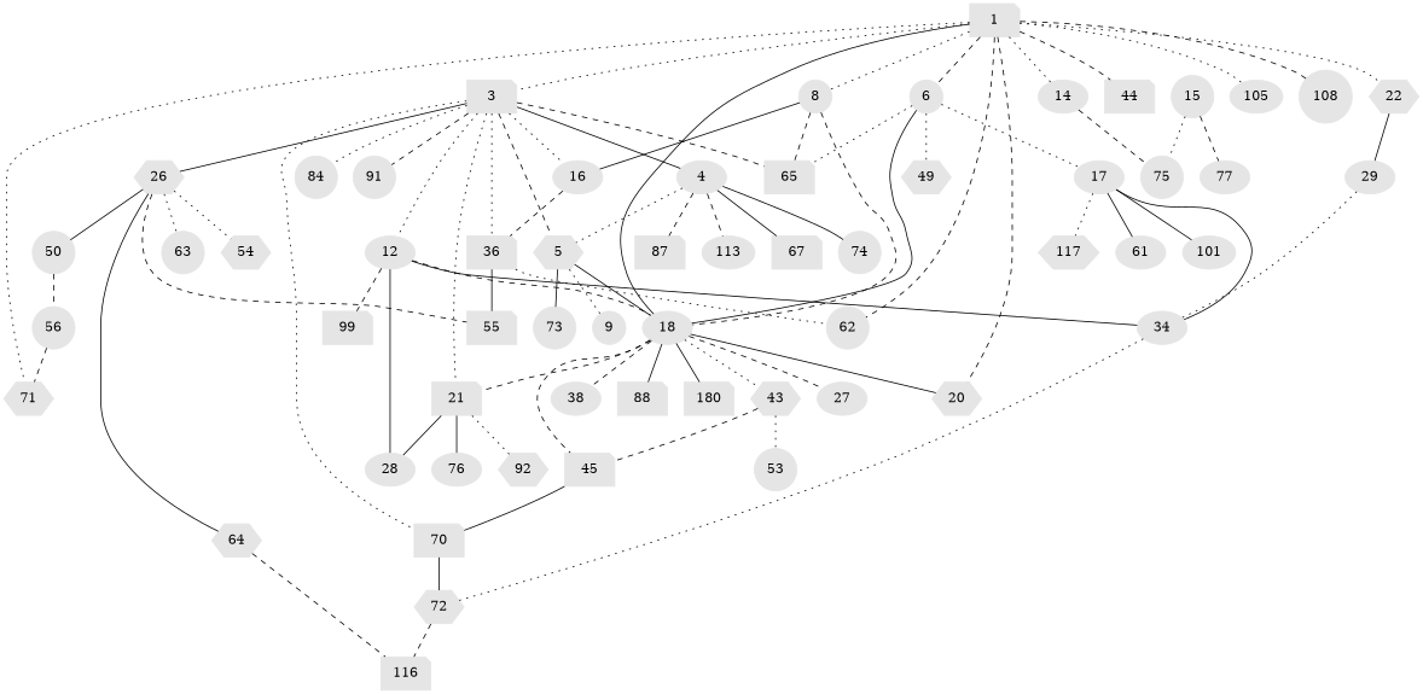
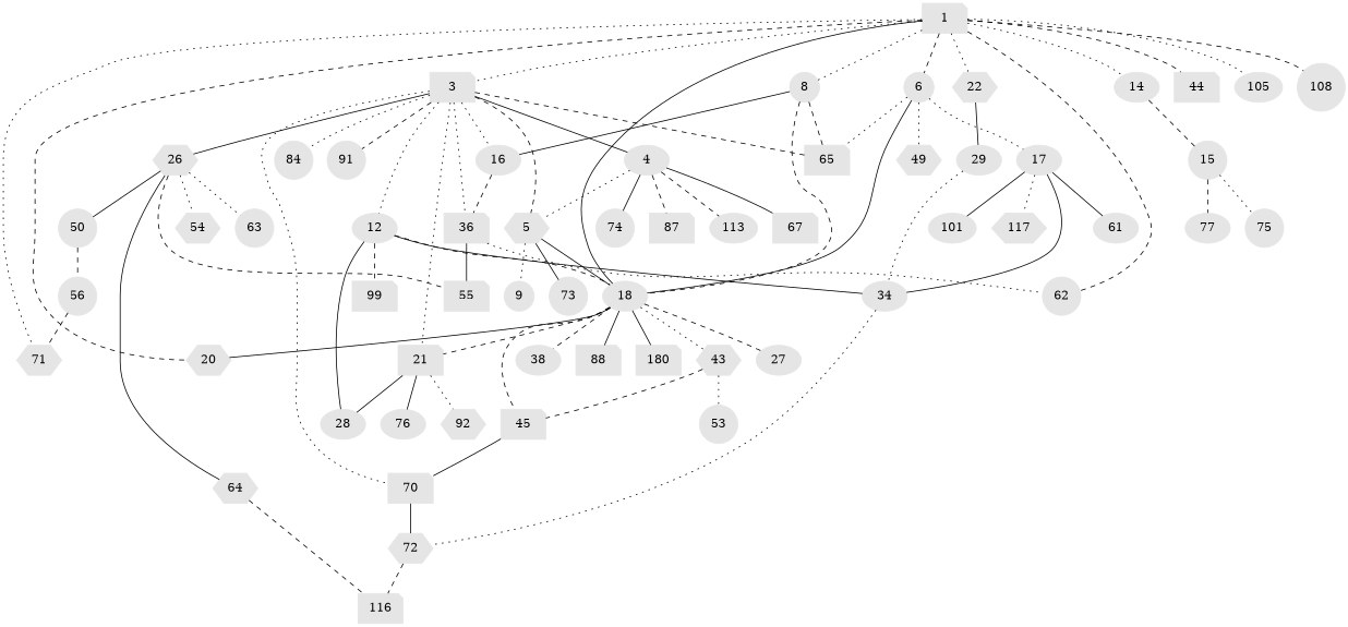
  graph {
    node [color=gray90 shape=ellipse style=filled]
    edge [style=dotted]
    1 [shape=note super="+2"]
    3 [shape=note super="+10+83+7+103"]
    6 [shape=circle super="+11"]
    8 [shape=circle super="+94"]
    14
    18 [super="+52+19"]
    20 [shape=hexagon super="+39+118"]
    22 [shape=hexagon super="+24"]
    44 [shape=note]
    62 [shape=circle]
    71 [shape=hexagon]
    105
    108 [shape=circle]
    4 [super="+33"]
    5 [shape=hexagon super="+66"]
    12 [super="+13"]
    16
    21 [shape=note super="+60"]
    26 [shape=hexagon super="+46+31+106+97"]
    36 [shape=note super="+78+58"]
    65 [shape=note super="+111"]
    70 [shape=note]
    84 [shape=circle super="+104"]
    91 [shape=circle]
    17
    49 [shape=hexagon]
    15 [shape=circle]
    27 [super="+98"]
    38 [super="+42+68"]
    43 [shape=hexagon super="+109"]
    45 [shape=note super="+107"]
    88 [shape=note]
    n33 [label=180 shape=note]
    29 [super="+37+41"]
    67 [shape=note]
    74 [shape=circle]
    87 [shape=note]
    113
    9 [shape=circle]
    73 [shape=circle]
    28 [super="+48"]
    34 [super="+47"]
    99 [shape=note]
    76 [super="+82"]
    92 [shape=hexagon]
    50 [shape=circle]
    54 [shape=hexagon super="+93"]
    55 [shape=note super="+81+114"]
    63 [shape=circle]
    64 [shape=hexagon]
    72 [shape=hexagon]
    61
    101
    117 [shape=hexagon]
    75 [shape=circle]
    77
    53 [shape=circle super="+59"]
    56 [shape=circle]
    116 [shape=note]
    1 -- 3
    1 -- 6 [style=dashed]
    1 -- 8
    1 -- 14
    1 -- 18 [style=solid]
    1 -- 20 [style=dashed]
    1 -- 22
    1 -- 44 [style=dashed]
    1 -- 62 [style=dashed]
    1 -- 71
    1 -- 105
    1 -- 108 [style=dashed]
    3 -- 4 [style=solid]
    3 -- 5 [style=dashed weight=2]
    3 -- 12
    3 -- 16
    3 -- 21
    3 -- 26 [style=solid]
    3 -- 36
    3 -- 65 [style=dashed]
    3 -- 70
    3 -- 84
    3 -- 91 [style=dashed]
    6 -- 18 [style=solid]
    6 -- 65
    6 -- 17
    6 -- 49
    8 -- 18 [style=dashed]
    8 -- 16 [style=solid]
    8 -- 65 [style=dashed]
-   14 -- 75 [style=dashed]
+   14 -- 15 [style=dashed]
    18 -- 20 [style=solid]
    18 -- 21 [style=dashed]
    18 -- 27 [style=dashed]
    18 -- 38 [style=dashed]
    18 -- 43
    18 -- 45 [style=dashed]
    18 -- 88 [style=solid]
    18 -- n33 [style=solid]
    22 -- 29 [style=solid]
    4 -- 5
    4 -- 67 [style=solid]
    4 -- 74 [style=solid]
    4 -- 87 [style=dashed]
    4 -- 113 [style=dashed]
    5 -- 18 [style=solid]
    5 -- 9
    5 -- 73 [style=solid]
    12 -- 18 [style=dashed weight=2]
    12 -- 28 [style=solid]
    12 -- 34 [style=solid]
    12 -- 99 [style=dashed]
    16 -- 36 [style=dashed]
    21 -- 28 [style=solid]
    21 -- 76 [style=solid]
    21 -- 92
    26 -- 50 [style=solid]
    26 -- 54
    26 -- 55 [style=dashed]
    26 -- 63
    26 -- 64 [style=solid]
    36 -- 62
    36 -- 55 [style=solid]
    70 -- 72 [style=solid]
    17 -- 34 [style=solid]
    17 -- 61 [style=solid]
    17 -- 101 [style=solid]
    17 -- 117
    15 -- 75
    15 -- 77 [style=dashed]
    43 -- 45 [style=dashed]
    43 -- 53
    45 -- 70 [style=solid]
    29 -- 34
    34 -- 72
    50 -- 56 [style=dashed]
    64 -- 116 [style=dashed]
    72 -- 116 [style=dashed]
    56 -- 71 [style=dashed]
  }
